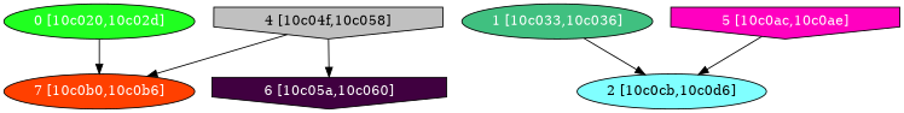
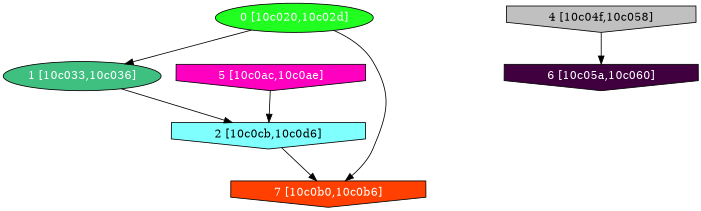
  digraph {
    node [fontcolor="#ffffff" shape=invhouse style=filled]
    n1 [fillcolor="#20FF20" label="0 [10c020,10c02d]" shape=oval]
    n2 [fillcolor="#40C080" label="1 [10c033,10c036]" shape=oval]
-   n3 [fillcolor="#FF4000" label="7 [10c0b0,10c0b6]" shape=ellipse]
-   n4 [fillcolor="#80FFFF" fontcolor="#000000" label="2 [10c0cb,10c0d6]" shape=oval]
+   n3 [fillcolor="#FF4000" label="7 [10c0b0,10c0b6]"]
+   n4 [fillcolor="#80FFFF" fontcolor="#000000" label="2 [10c0cb,10c0d6]"]
    n5 [fillcolor="#C0C0C0" fontcolor="#000000" label="4 [10c04f,10c058]"]
    n6 [fillcolor="#400040" label="6 [10c05a,10c060]"]
    n7 [fillcolor="#FF00C0" label="5 [10c0ac,10c0ae]"]
+   n1 -> n2
    n1 -> n3
    n2 -> n4
-   n5 -> n3
+   n4 -> n3
    n5 -> n6
    n7 -> n4
  }
